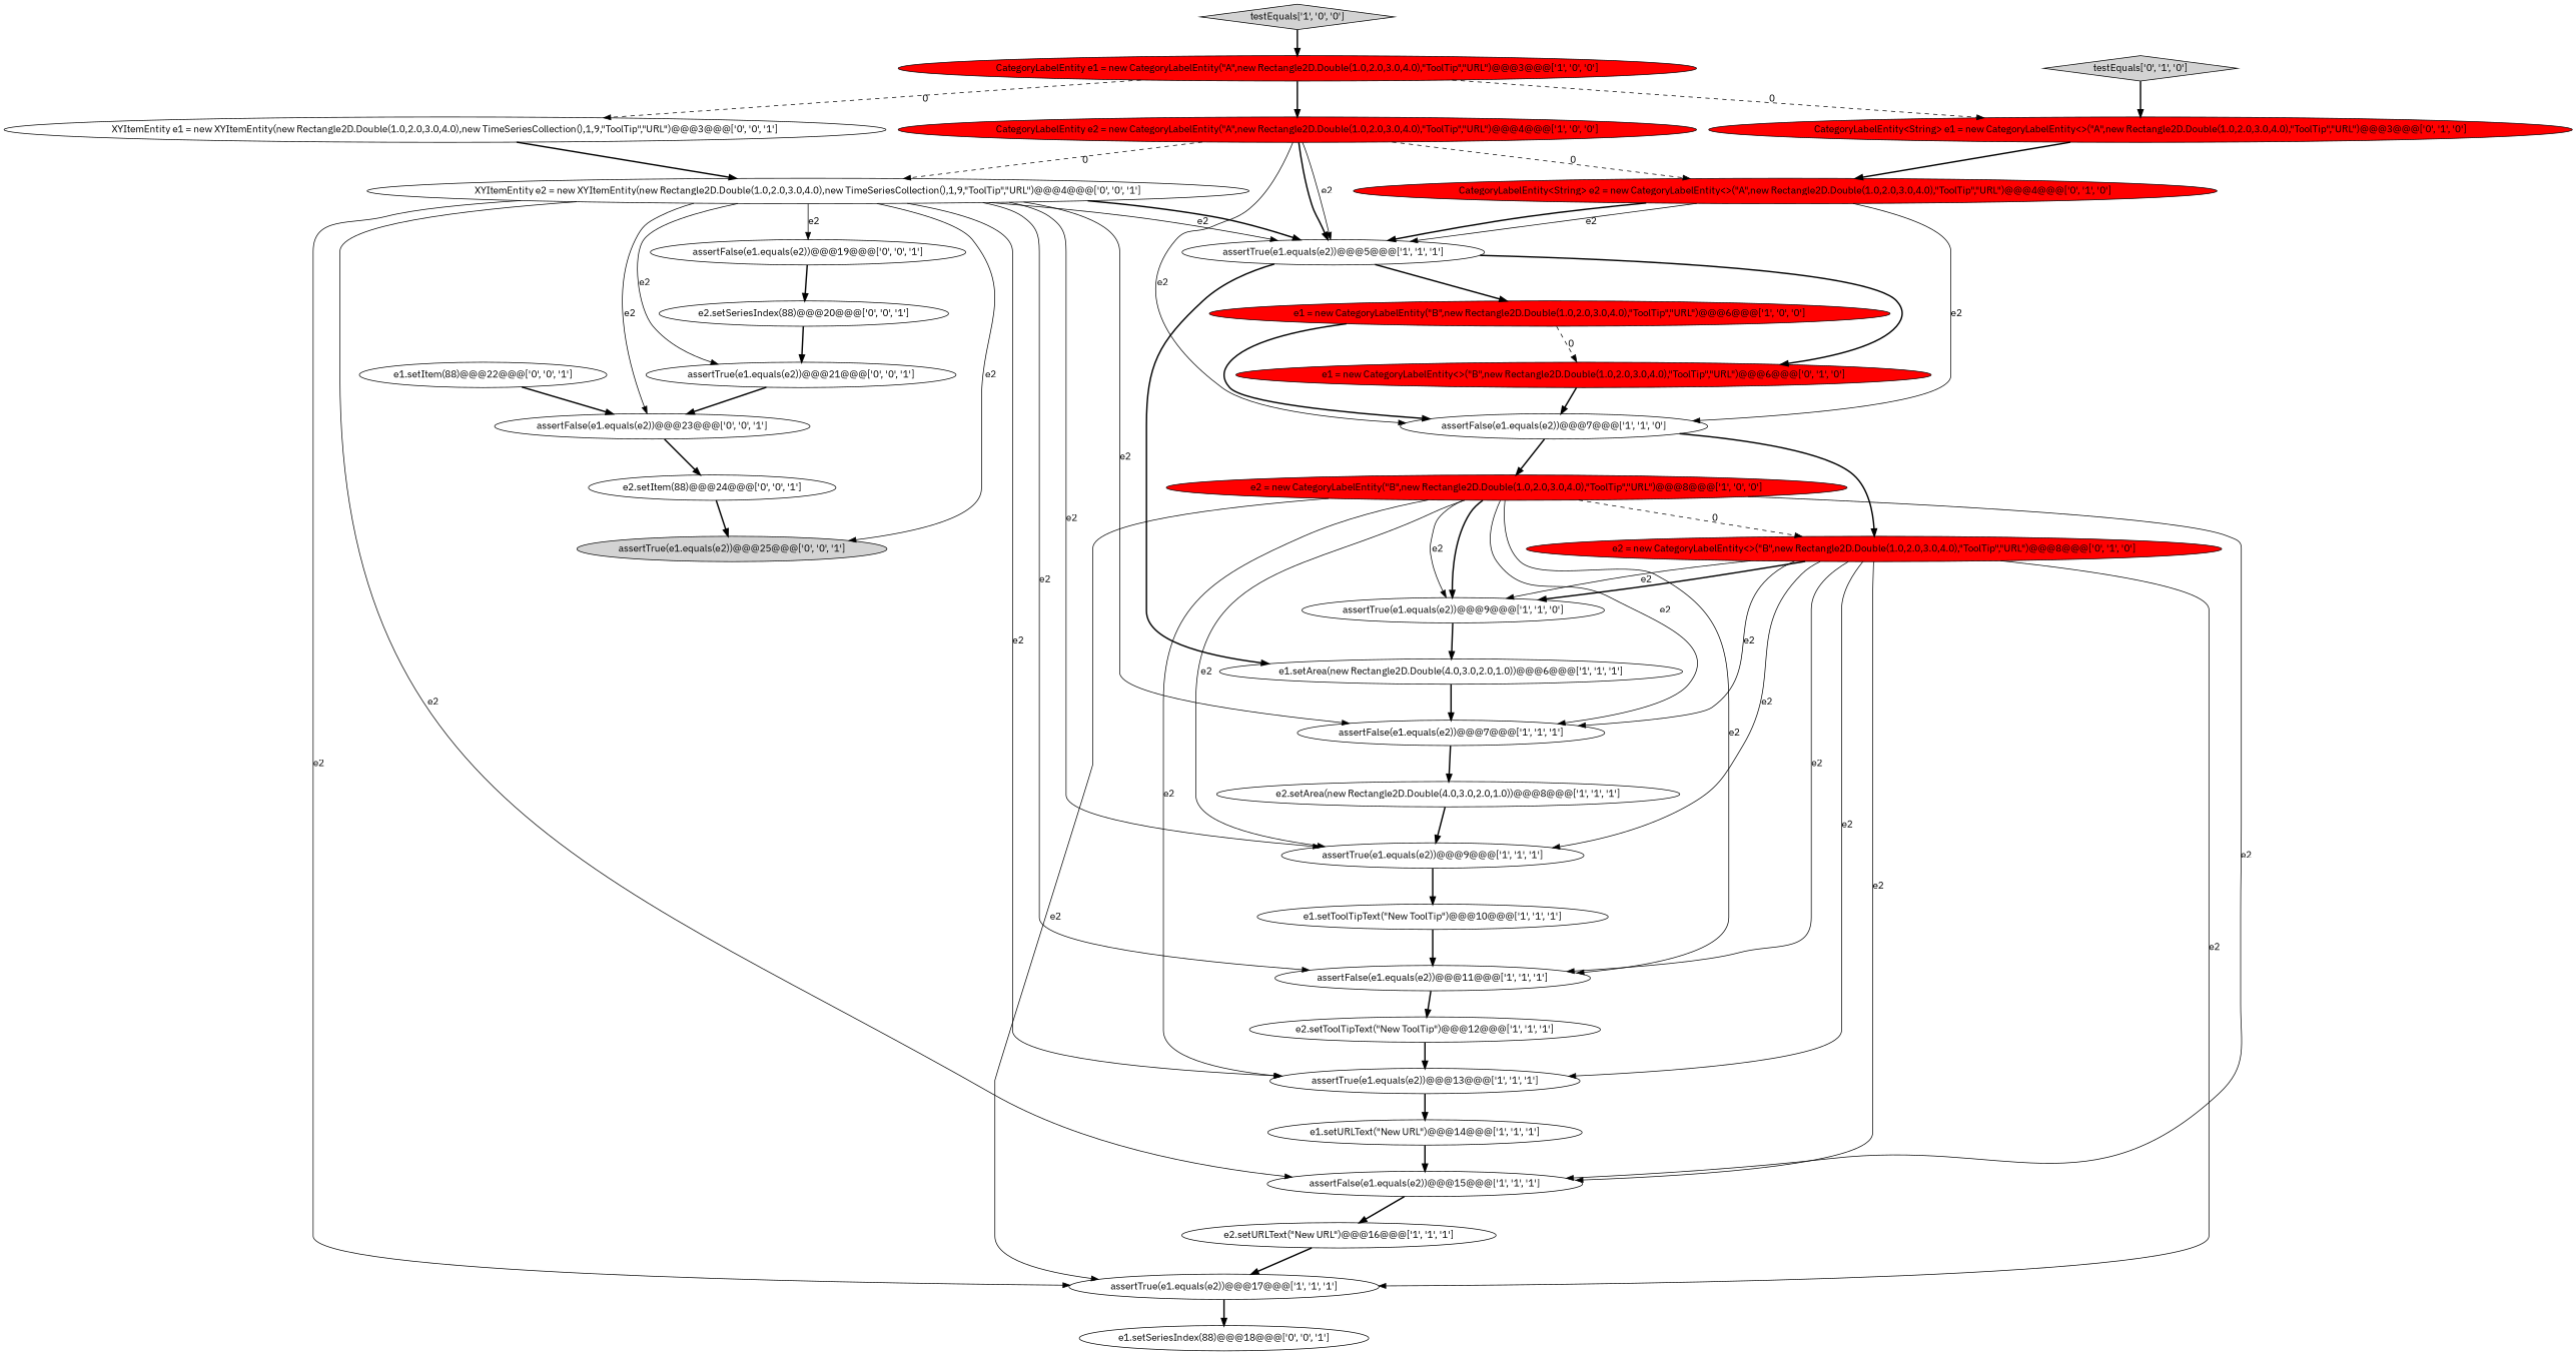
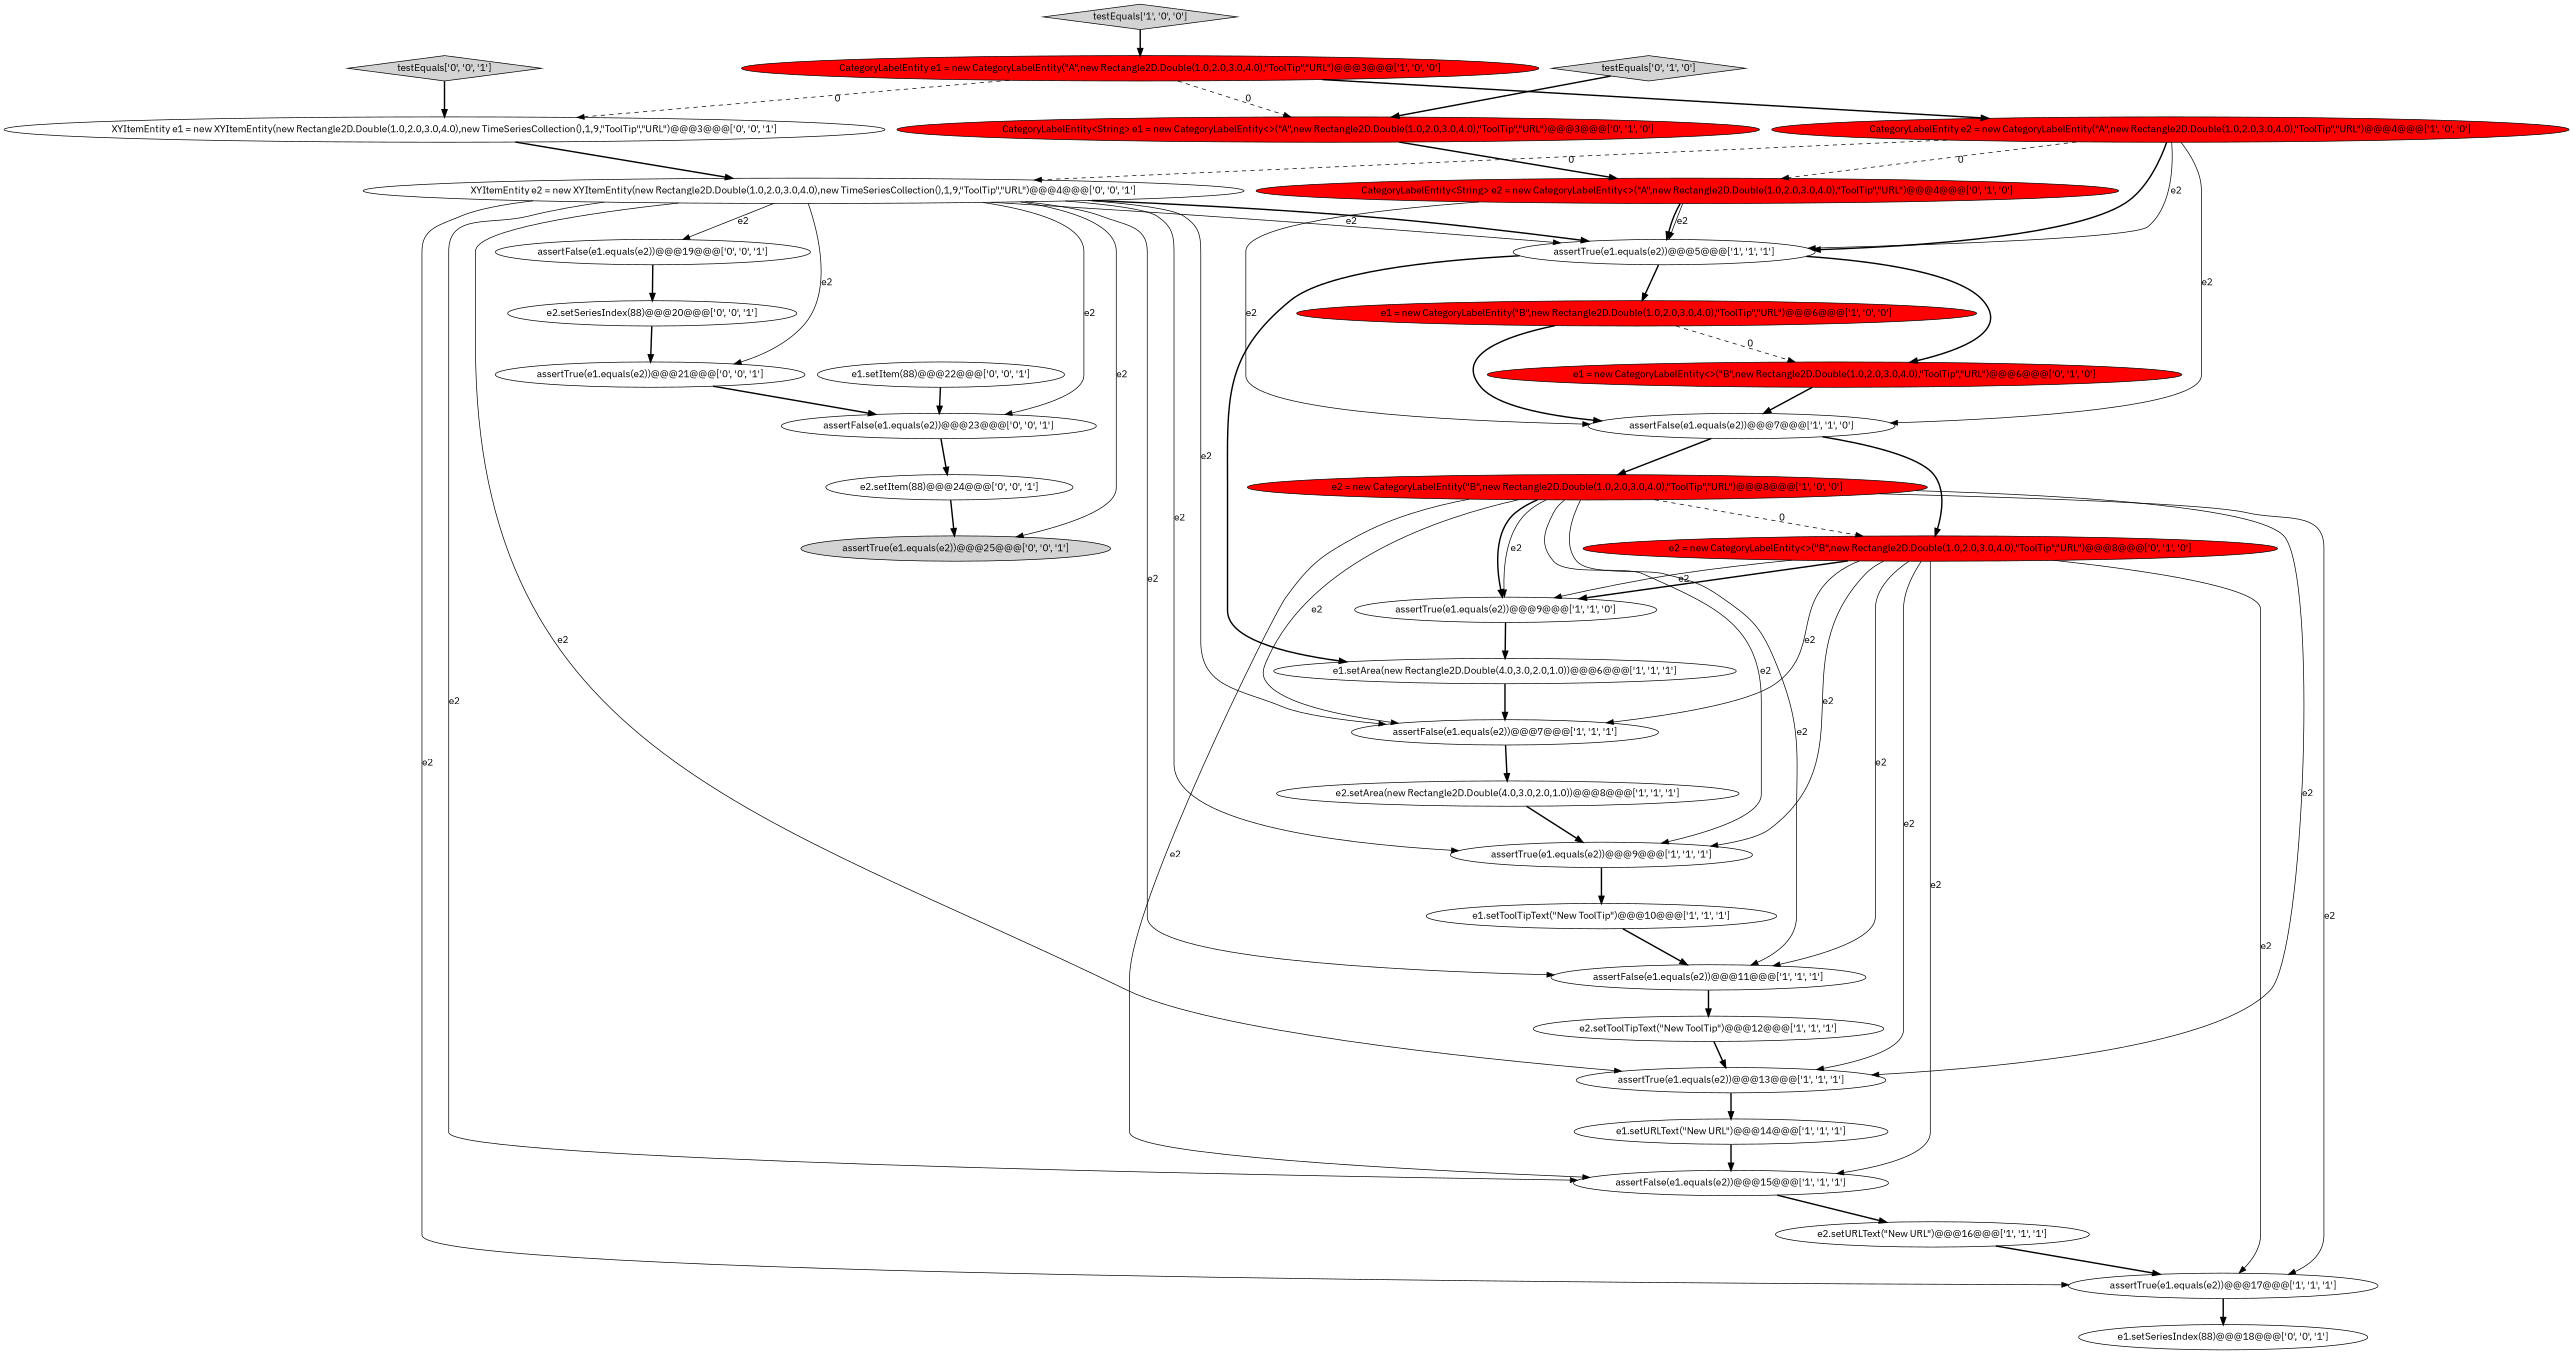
  digraph {
    fontname="IBM Plex Sans"
    node [fillcolor=white fontname="IBM Plex Sans" shape=ellipse style=filled]
    edge [fontname="IBM Plex Sans" style=bold]
    n1 [label="assertTrue(e1.equals(e2))@@@9@@@['1', '1', '0']"]
    n2 [label="e1.setArea(new Rectangle2D.Double(4.0,3.0,2.0,1.0))@@@6@@@['1', '1', '1']"]
    n3 [label="assertFalse(e1.equals(e2))@@@7@@@['1', '1', '1']"]
    n4 [label="e2.setArea(new Rectangle2D.Double(4.0,3.0,2.0,1.0))@@@8@@@['1', '1', '1']"]
    n5 [label="assertTrue(e1.equals(e2))@@@9@@@['1', '1', '1']"]
    n6 [label="e1.setToolTipText(\"New ToolTip\")@@@10@@@['1', '1', '1']"]
    n7 [label="assertFalse(e1.equals(e2))@@@11@@@['1', '1', '1']"]
    n8 [label="e2.setToolTipText(\"New ToolTip\")@@@12@@@['1', '1', '1']"]
    n9 [fillcolor=red label="CategoryLabelEntity<String> e1 = new CategoryLabelEntity<>(\"A\",new Rectangle2D.Double(1.0,2.0,3.0,4.0),\"ToolTip\",\"URL\")@@@3@@@['0', '1', '0']"]
    n10 [fillcolor=red label="CategoryLabelEntity<String> e2 = new CategoryLabelEntity<>(\"A\",new Rectangle2D.Double(1.0,2.0,3.0,4.0),\"ToolTip\",\"URL\")@@@4@@@['0', '1', '0']"]
    n11 [label="assertFalse(e1.equals(e2))@@@7@@@['1', '1', '0']"]
    n12 [label="assertTrue(e1.equals(e2))@@@5@@@['1', '1', '1']"]
    n13 [fillcolor=red label="e2 = new CategoryLabelEntity<>(\"B\",new Rectangle2D.Double(1.0,2.0,3.0,4.0),\"ToolTip\",\"URL\")@@@8@@@['0', '1', '0']"]
    n14 [fillcolor=red label="e2 = new CategoryLabelEntity(\"B\",new Rectangle2D.Double(1.0,2.0,3.0,4.0),\"ToolTip\",\"URL\")@@@8@@@['1', '0', '0']"]
    n15 [fillcolor=red label="e1 = new CategoryLabelEntity<>(\"B\",new Rectangle2D.Double(1.0,2.0,3.0,4.0),\"ToolTip\",\"URL\")@@@6@@@['0', '1', '0']"]
    n16 [fillcolor=red label="e1 = new CategoryLabelEntity(\"B\",new Rectangle2D.Double(1.0,2.0,3.0,4.0),\"ToolTip\",\"URL\")@@@6@@@['1', '0', '0']"]
    n17 [label="assertFalse(e1.equals(e2))@@@15@@@['1', '1', '1']"]
    n18 [label="assertTrue(e1.equals(e2))@@@17@@@['1', '1', '1']"]
    n19 [label="assertTrue(e1.equals(e2))@@@13@@@['1', '1', '1']"]
    n20 [label="e2.setURLText(\"New URL\")@@@16@@@['1', '1', '1']"]
    n21 [label="e1.setSeriesIndex(88)@@@18@@@['0', '0', '1']"]
    n22 [label="e1.setURLText(\"New URL\")@@@14@@@['1', '1', '1']"]
    n23 [label="assertTrue(e1.equals(e2))@@@21@@@['0', '0', '1']"]
    n24 [label="assertFalse(e1.equals(e2))@@@23@@@['0', '0', '1']"]
    n25 [label="e1.setItem(88)@@@22@@@['0', '0', '1']"]
    n26 [label="assertFalse(e1.equals(e2))@@@19@@@['0', '0', '1']"]
    n27 [label="e2.setSeriesIndex(88)@@@20@@@['0', '0', '1']"]
    n28 [fillcolor=red label="CategoryLabelEntity e1 = new CategoryLabelEntity(\"A\",new Rectangle2D.Double(1.0,2.0,3.0,4.0),\"ToolTip\",\"URL\")@@@3@@@['1', '0', '0']"]
    n29 [fillcolor=red label="CategoryLabelEntity e2 = new CategoryLabelEntity(\"A\",new Rectangle2D.Double(1.0,2.0,3.0,4.0),\"ToolTip\",\"URL\")@@@4@@@['1', '0', '0']"]
    n30 [label="XYItemEntity e1 = new XYItemEntity(new Rectangle2D.Double(1.0,2.0,3.0,4.0),new TimeSeriesCollection(),1,9,\"ToolTip\",\"URL\")@@@3@@@['0', '0', '1']"]
    n31 [label="XYItemEntity e2 = new XYItemEntity(new Rectangle2D.Double(1.0,2.0,3.0,4.0),new TimeSeriesCollection(),1,9,\"ToolTip\",\"URL\")@@@4@@@['0', '0', '1']"]
    n32 [fillcolor=lightgray label="assertTrue(e1.equals(e2))@@@25@@@['0', '0', '1']"]
    n33 [fillcolor=lightgray label="testEquals['0', '1', '0']" shape=diamond]
+   n34 [fillcolor=lightgray label="testEquals['0', '0', '1']" shape=diamond]
    n35 [label="e2.setItem(88)@@@24@@@['0', '0', '1']"]
    n36 [fillcolor=lightgray label="testEquals['1', '0', '0']" shape=diamond]
    n1 -> n2
    n2 -> n3
    n3 -> n4
    n4 -> n5
    n5 -> n6
    n6 -> n7
    n7 -> n8
    n8 -> n19
    n9 -> n10
    n10 -> n11 [label=e2 style=solid]
    n10 -> n12 [label=e2 style=solid]
    n10 -> n12
    n11 -> n13
    n11 -> n14
    n12 -> n2
    n12 -> n15
    n12 -> n16
    n13 -> n1
    n13 -> n1 [label=e2 style=solid]
    n13 -> n3 [label=e2 style=solid]
    n13 -> n5 [label=e2 style=solid]
    n13 -> n7 [label=e2 style=solid]
    n13 -> n17 [label=e2 style=solid]
    n13 -> n18 [label=e2 style=solid]
    n13 -> n19 [label=e2 style=solid]
    n14 -> n1 [label=e2 style=solid]
    n14 -> n1
    n14 -> n3 [label=e2 style=solid]
    n14 -> n5 [label=e2 style=solid]
    n14 -> n7 [label=e2 style=solid]
    n14 -> n13 [label=0 style=dashed]
    n14 -> n17 [label=e2 style=solid]
    n14 -> n18 [label=e2 style=solid]
    n14 -> n19 [label=e2 style=solid]
    n15 -> n11
    n16 -> n11
    n16 -> n15 [label=0 style=dashed]
    n17 -> n20
    n18 -> n21
    n19 -> n22
    n20 -> n18
    n22 -> n17
    n23 -> n24
    n24 -> n35
    n25 -> n24
    n26 -> n27
    n27 -> n23
    n28 -> n9 [label=0 style=dashed]
    n28 -> n29
    n28 -> n30 [label=0 style=dashed]
    n29 -> n10 [label=0 style=dashed]
    n29 -> n11 [label=e2 style=solid]
    n29 -> n12 [label=e2 style=solid]
    n29 -> n12
    n29 -> n31 [label=0 style=dashed]
    n30 -> n31
    n31 -> n3 [label=e2 style=solid]
    n31 -> n5 [label=e2 style=solid]
    n31 -> n7 [label=e2 style=solid]
    n31 -> n12 [label=e2 style=solid]
    n31 -> n12
    n31 -> n17 [label=e2 style=solid]
    n31 -> n18 [label=e2 style=solid]
    n31 -> n19 [label=e2 style=solid]
    n31 -> n23 [label=e2 style=solid]
    n31 -> n24 [label=e2 style=solid]
    n31 -> n26 [label=e2 style=solid]
    n31 -> n32 [label=e2 style=solid]
    n33 -> n9
+   n34 -> n30
    n35 -> n32
    n36 -> n28
  }
